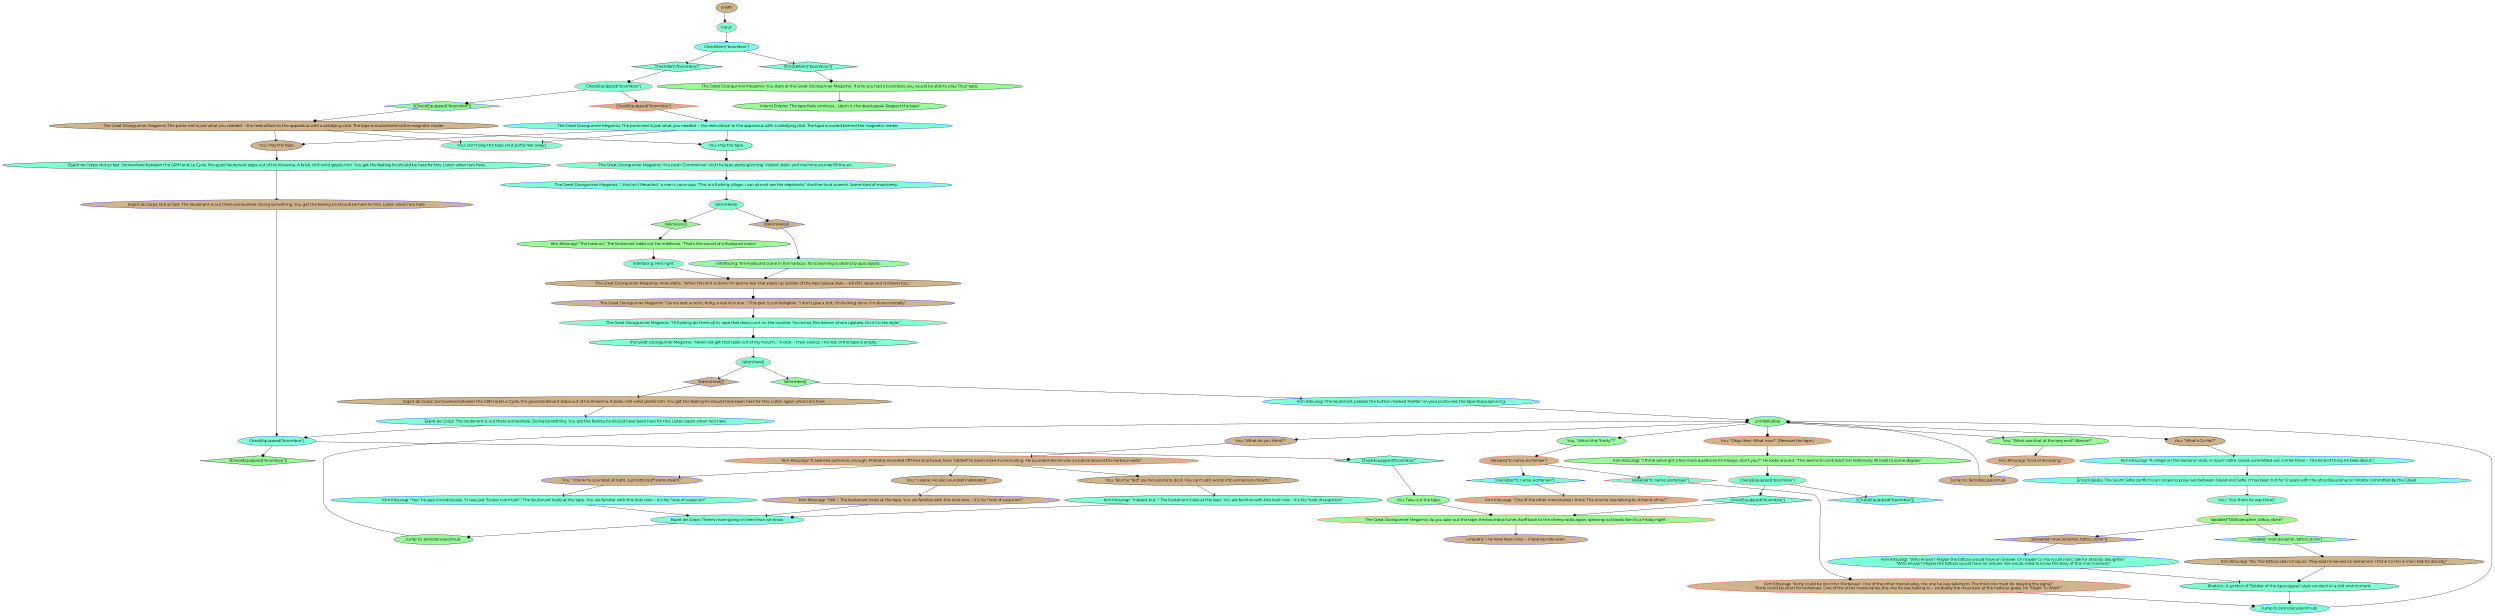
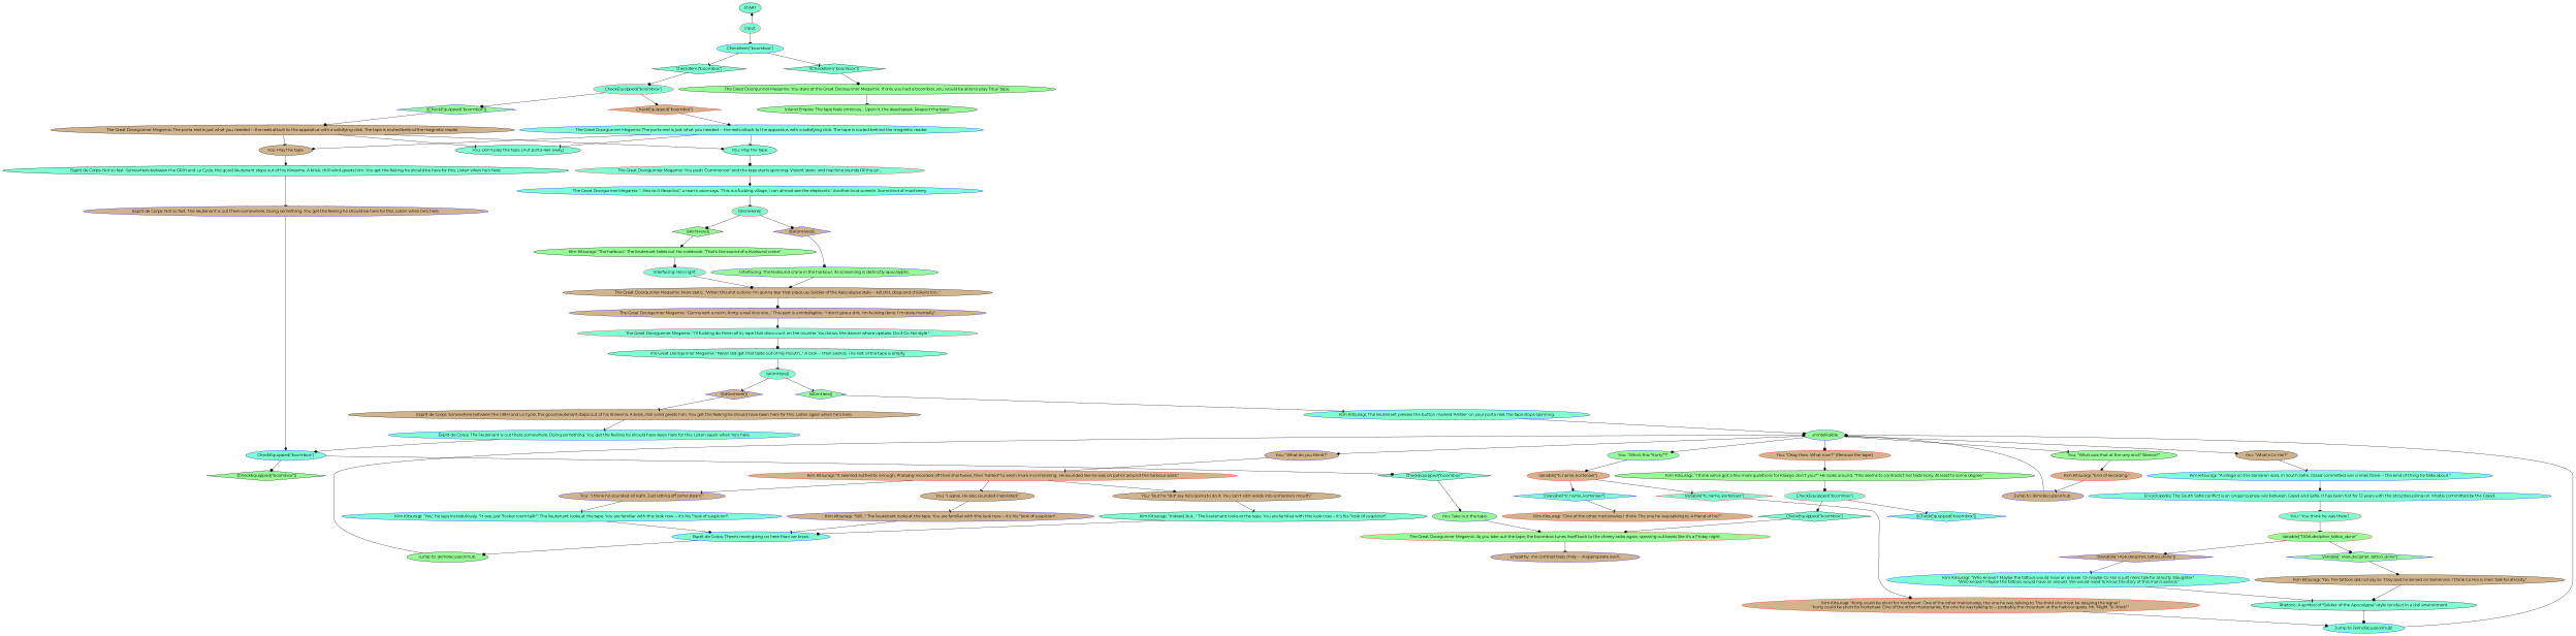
  digraph {
    fontname=Montserrat
    node [color=blue fillcolor=aquamarine fontname=Montserrat style=filled]
    edge [arrowhead=tee fontname=Montserrat]
-   n1 [color=black fillcolor=tan label=START]
+   n1 [color=black label=START]
    n2 [color=red label=input]
    n3 [label="CheckItem(\"boombox\")"]
    n4 [color=black label="CheckItem(\"boombox\")" shape=diamond]
    n5 [color=black label="!(CheckItem(\"boombox\"))" shape=diamond]
    n6 [color=black fillcolor=tan label="Kim Kitsuragi: \"No. The tattoos did not say so. They said he served on Semenine. I think Co Hoi is merc talk for atrocity.\""]
    n7 [color=black label="Rhetoric: A symbol of *Soldier of the Apocalypse*-style conduct in a civil environment."]
    n8 [label="Jump to: [kimdiscussionhub]"]
    n9 [color=black fillcolor=palegreen label="Jump to: [kimdiscussionhub]"]
    n10 [fillcolor=palegreen label=unintelligible]
    n11 [fillcolor=tan label="You: \"What do you think?\""]
    n12 [fillcolor=palegreen label="You: \"Who's this *Korty*?\""]
    n13 [color=red fillcolor=tan label="You: \"Okay then. What now?\" (Remove the tape.)"]
    n14 [color=black fillcolor=palegreen label="You: \"What was that at the very end? Silence?\""]
    n15 [color=black fillcolor=tan label="You: \"What's Co Hoi?\""]
    n16 [color=red fillcolor=palegreen label="The Great Doorgunner Megamix: As you take out the tape, the boombox tunes itself back to the cheery radio again, spewing out beats like it's a Friday night."]
-   n17 [fillcolor=tan label="Empathy: The reels feels chilly -- inappropriate even."]
+   n17 [fillcolor=tan label="Empathy: The contrast feels chilly -- inappropriate even."]
    n18 [color=black fillcolor=tan label="The Great Doorgunner Megamix: More static. \"When this shit is done I'm gonna tear that place up, Soldier of the Apocalypse style -- kill shit, dogs and chickens too...\""]
    n19 [fillcolor=tan label="The Great Doorgunner Megamix: \"Gonna rent a room, Korty, a real nice one...\" This part is unintelligible. \"I don't give a shit, I'm fucking done. I'm done mentally.\""]
    n20 [color=red label="The Great Doorgunner Megamix: \"I'll fucking do them all in, rape that disco cunt on the counter. You know, the dancer whore upstairs. Do it Co Hoi-style.\""]
    n21 [color=red fillcolor=tan label="Variable[\"tc.name_kortenaer\"]"]
    n22 [color=red label="Variable[\"tc.name_kortenaer\"]" shape=diamond]
    n23 [label="!(Variable[\"tc.name_kortenaer\"])" shape=diamond]
    n24 [color=red fillcolor=tan label="Kim Kitsuragi: \"Korty could be short for 'Kortenaer'. One of the other mercenaries, the one he was talking to. The third one must be relaying the signal.\"\n\"Korty could be short for Kortenaer. One of the other mercenaries, the one he was talking to -- probably the mountain at the harbour gates. Mr. *Right To Work*.\" "]
    n25 [color=red fillcolor=tan label="Kim Kitsuragi: \"One of the other mercenaries I think. The one he was talking to. A friend of his?\""]
    n26 [color=black fillcolor=tan label="You: Play the tape."]
    n27 [color=black label="Esprit de Corps: Not so fast. Somewhere between the GRIH and Le Cycle, the good lieutenant steps out of his Kineema. A brisk, chill wind greets him. You get the feeling he should be here for this. Listen when he's here."]
    n28 [fillcolor=tan label="Esprit de Corps: Not so fast. The lieutenant is out there somewhere. Doing something. You get the feeling he should be here for this. Listen when he's here."]
    n29 [label="CheckEquipped(\"boombox\")"]
    n30 [color=red label="IsKimHere()"]
    n31 [color=black fillcolor=palegreen label="IsKimHere()" shape=diamond]
    n32 [fillcolor=tan label="!(IsKimHere())" shape=diamond]
    n33 [color=black fillcolor=palegreen label="Kim Kitsuragi: \"The harbour.\" The lieutenant takes out his notebook. \"That's the sound of a Kvalsund crane.\""]
    n34 [fillcolor=palegreen label="Interfacing: The Kvalsund crane in the harbour. Its screaming is distinctly apocalyptic."]
    n35 [color=red label="Interfacing: He's right."]
    n36 [color=black label="The Great Doorgunner Megamix: \"Never did get that taste out of my mouth...\" A click -- then silence. The rest of the tape is empty."]
    n37 [color=red label="IsKimHere()"]
    n38 [fillcolor=palegreen label="IsKimHere()" shape=diamond]
    n39 [fillcolor=tan label="!(IsKimHere())" shape=diamond]
-   n40 [color=red label="You: Don't play the tape. [Put porta-reel away.]"]
+   n40 [color=black label="You: Don't play the tape. [Put porta-reel away.]"]
    n41 [color=red fillcolor=palegreen label="Variable[\"TASK.decipher_tattoo_done\"]"]
    n42 [fillcolor=palegreen label="Variable[\"TASK.decipher_tattoo_done\"]" shape=diamond]
    n43 [fillcolor=tan label="!(Variable[\"TASK.decipher_tattoo_done\"])" shape=diamond]
    n44 [label="Kim Kitsuragi: \"Who knows? Maybe the tattoos would have an answer. Or maybe Co Hoi is just merc talk for atrocity. Slaughter.\"\n\"Who knows? Maybe the tattoos would have an answer. We would need to know the story of this man's service.\""]
    n45 [color=black fillcolor=palegreen label="Kim Kitsuragi: \"I think we've got a few more questions for Klaasje, don't you?\" He looks around. \"This seems to contradict her testimony. At least to some degree.\""]
    n46 [color=red label="CheckEquipped(\"boombox\")"]
    n47 [color=black label="CheckEquipped(\"boombox\")" shape=diamond]
    n48 [label="!(CheckEquipped(\"boombox\"))" shape=diamond]
    n49 [label="Esprit de Corps: The lieutenant is out there somewhere. Doing something. You get the feeling he should have been here for this. Listen again when he's here."]
    n50 [color=black label="CheckEquipped(\"boombox\")" shape=diamond]
    n51 [color=black fillcolor=palegreen label="!(CheckEquipped(\"boombox\"))" shape=diamond]
    n52 [fillcolor=palegreen label="You: Take out the tape."]
    n53 [label="Kim Kitsuragi: \"Yes,\" he says incredulously. \"It was just *locker room talk*.\" The lieutenant looks at the tape. You are familiar with this look now -- it's his *look of suspicion*."]
    n54 [label="Esprit de Corps: There's more going on here than we know."]
    n55 [color=black label="Kim Kitsuragi: \"Indeed, but...\" The lieutenant looks at the tape. You are familiar with this look now -- it's his *look of suspicion*."]
    n56 [color=red fillcolor=tan label="Kim Kitsuragi: \"It seemed authentic enough. Probably recorded off their shortwave, then *edited* to seem more incriminating. He sounded like he was on patrol around the harbour walls.\""]
    n57 [color=black fillcolor=tan label="You: \"I agree. He also sounded inebriated.\""]
    n58 [color=black fillcolor=tan label="You: \"But he *did* say he's going to do it. You can't edit words into someone's mouth.\""]
    n59 [fillcolor=tan label="You: \"I think he sounded all right. Just letting off some steam.\""]
    n60 [label="The Great Doorgunner Megamix: The porta-reel is just what you needed -- the reels attach to the apparatus with a satisfying click. The tape is routed behind the magnetic reader."]
    n61 [color=black label="You: Play the tape."]
    n62 [color=red label="The Great Doorgunner Megamix: You push 'Commencer' and the tape starts spinning. Violent static and machine sounds fill the air...."]
    n63 [label="The Great Doorgunner Megamix: \"...this isn't Revachol,\" a man's voice says. \"This is a fucking village, I can almost see the elephants.\" Another loud screech. Some kind of machinery."]
    n64 [color=red fillcolor=tan label="Kim Kitsuragi: \"End of recording.\""]
    n65 [label="Kim Kitsuragi: \"A village on the Samaran isola, in South Safre. Graad committed war crimes there -- the kind of thing he talks about.\""]
    n66 [fillcolor=tan label="Jump to: [kimdiscussionhub]"]
    n67 [color=black fillcolor=tan label="Esprit de Corps: Somewhere between the GRIH and Le Cycle, the good lieutenant steps out of his Kineema. A brisk, chill wind greets him. You get the feeling he should have been here for this. Listen again when he's here."]
    n68 [label="Kim Kitsuragi: The lieutenant presses the button marked 'Arrêter' on your porta-reel; the tape stops spinning."]
    n69 [fillcolor=tan label="Kim Kitsuragi: \"Still...\" The lieutenant looks at the tape. You are familiar with this look now -- it's his *look of suspicion*."]
    n70 [color=black fillcolor=tan label="The Great Doorgunner Megamix: The porta-reel is just what you needed -- the reels attach to the apparatus with a satisfying click. The tape is routed behind the magnetic reader."]
    n71 [color=black fillcolor=palegreen label="The Great Doorgunner Megamix: You stare at the Great Doorgunner Megamix. If only you had a boombox, you would be able to play Titus' tape."]
    n72 [color=black fillcolor=palegreen label="Inland Empire: The tape feels ominous... Upon it, the dead speak. Respect the tape!"]
    n73 [color=red label="CheckEquipped(\"boombox\")"]
    n74 [color=red fillcolor=tan label="CheckEquipped(\"boombox\")" shape=diamond]
    n75 [fillcolor=palegreen label="!(CheckEquipped(\"boombox\"))" shape=diamond]
    n76 [label="Encyclopedia: The South Safre conflict is an ongoing proxy war between Graad and Safre. It has been hot for 12 years with the atrocities piling on. Mostly committed by the Graad."]
    n77 [color=red label="You: \"You think he was there?"]
-   n1 -> n2 [arrowhead=diamond]
+   n2 -> n1 [arrowhead=diamond]
    n2 -> n3
    n3 -> n4
    n3 -> n5
    n4 -> n73 [arrowhead=box]
    n5 -> n71 [arrowhead=box]
    n6 -> n7 [arrowhead=box]
    n7 -> n8 [arrowhead=box]
    n8 -> n10 [arrowhead=box]
    n9 -> n10 [arrowhead=box]
    n10 -> n11 [arrowhead=diamond]
    n10 -> n12 [arrowhead=diamond]
    n10 -> n13 [arrowhead=box]
    n10 -> n14
    n10 -> n15 [arrowhead=diamond]
    n11 -> n56
    n12 -> n21 [arrowhead=diamond]
    n13 -> n45 [arrowhead=diamond]
    n14 -> n64 [arrowhead=diamond]
    n15 -> n65
    n16 -> n17
    n18 -> n19 [arrowhead=box]
    n19 -> n20 [arrowhead=diamond]
    n20 -> n36 [arrowhead=box]
    n21 -> n22
    n21 -> n23 [arrowhead=diamond]
    n22 -> n24 [arrowhead=box]
    n23 -> n25
    n24 -> n8 [arrowhead=box]
    n26 -> n27 [arrowhead=diamond]
    n27 -> n28
    n28 -> n29 [arrowhead=diamond]
    n29 -> n50 [arrowhead=box]
    n29 -> n51 [arrowhead=box]
    n30 -> n31 [arrowhead=box]
    n30 -> n32 [arrowhead=box]
    n31 -> n33 [arrowhead=diamond]
    n32 -> n34 [arrowhead=box]
    n33 -> n35 [arrowhead=box]
    n34 -> n18 [arrowhead=diamond]
    n35 -> n18 [arrowhead=box]
    n36 -> n37
    n37 -> n38
    n37 -> n39
    n38 -> n68
    n39 -> n67
    n41 -> n42 [arrowhead=box]
    n41 -> n43 [arrowhead=diamond]
    n42 -> n6 [arrowhead=diamond]
    n43 -> n44
    n44 -> n7
    n45 -> n46 [arrowhead=box]
    n46 -> n47 [arrowhead=diamond]
    n46 -> n48
    n47 -> n16 [arrowhead=diamond]
    n49 -> n29 [arrowhead=diamond]
    n50 -> n52 [arrowhead=diamond]
    n52 -> n16 [arrowhead=diamond]
    n53 -> n54 [arrowhead=diamond]
    n54 -> n9 [arrowhead=box]
    n55 -> n54 [arrowhead=box]
    n56 -> n57
    n56 -> n58 [arrowhead=diamond]
    n56 -> n59
    n57 -> n69
    n58 -> n55
    n59 -> n53
    n60 -> n26 [arrowhead=diamond]
    n60 -> n40
    n60 -> n61
    n61 -> n62 [arrowhead=box]
    n62 -> n63 [arrowhead=diamond]
    n63 -> n30
    n64 -> n66
    n65 -> n76 [arrowhead=diamond]
    n66 -> n10 [arrowhead=diamond]
    n67 -> n49
    n68 -> n10 [arrowhead=box]
    n69 -> n54
    n70 -> n26
    n70 -> n40
    n70 -> n61 [arrowhead=diamond]
    n71 -> n72
    n73 -> n74 [arrowhead=diamond]
    n73 -> n75 [arrowhead=box]
    n74 -> n60 [arrowhead=diamond]
    n75 -> n70 [arrowhead=box]
    n76 -> n77
    n77 -> n41
  }
